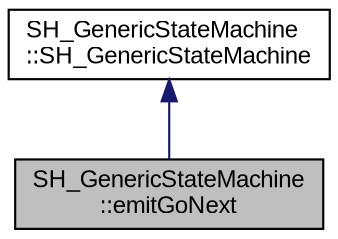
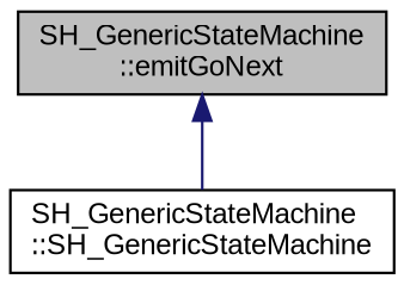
  digraph {
    rankdir=TB
    fontname="Liberation Sans"
    node [color=black fontname="Liberation Sans" fontsize=11 shape=record]
    n1 [fillcolor=grey75 fontcolor=black height=0.2 label="SH_GenericStateMachine\l::emitGoNext" style=filled width=0.4]
    n2 [height=0.2 label="SH_GenericStateMachine\l::SH_GenericStateMachine" width=0.4]
-   n2 -> n1 [color=midnightblue dir=back fontname="Liberation Sans" fontsize=11 labelfontname=Verdana labelfontsize=11 style=solid]
+   n1 -> n2 [color=midnightblue dir=back fontname="Liberation Sans" fontsize=11 labelfontname=Verdana labelfontsize=11 style=solid]
  }
